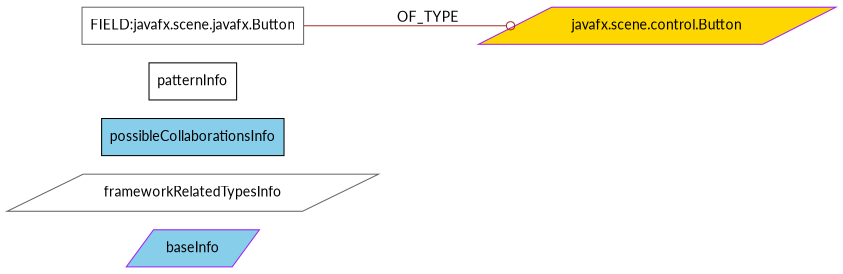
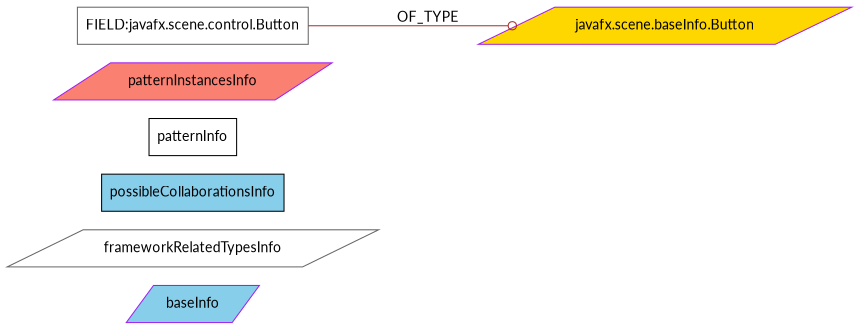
  digraph {
    rankdir=LR
    fontname=Lato
    node [style=filled fillcolor=white color=purple shape=parallelogram fontname=Lato]
    baseInfo [category=pattern graphId=291 isAnonymous=false possibleRelation=false fillcolor=skyblue]
    frameworkRelatedTypesInfo [color=gray40]
    possibleCollaborationsInfo [fillcolor=skyblue color=black shape=box]
    patternInfo [frequency=180.0 patternRootClient=null color=black shape=box]
-   n6 [isFrameworkType=false label="javafx.scene.control.Button" vertexType=FRAMEWORK_CLASS_TYPE fillcolor=gold]
-   n7 [isFrameworkType=false label="FIELD:javafx.scene.javafx.Button" shape=box vertexType=FIELD_DECLARATION color=gray40]
+   patternInstancesInfo [0="boltKrank-JChatter~/boltKrank-JChatter/JChatter-master/src/JChatter/ChatterServerUI.java~ChatterServerUI~2200" 1="amr390-SAT~/amr390-SAT/SAT-master/src/satcucharitas/SatMainViewController.java~SatMainViewController~1853" 10="yaw-javafx-jpa-crud~/yaw-javafx-jpa-crud/javafx-jpa-crud-master/src/main/java/br/com/yaw/jfx/ui/IncluirMercadoriaView.java~IncluirMercadoriaView~4872" 100="7thwheel-medaka-chan~/7thwheel-medaka-chan/medaka-chan-master/src/seventhwheel/pos/controller/SuppliersController.java~SuppliersController~23" 101="Edenm-BlackJack~/Edenm-BlackJack/BlackJack-master/src/View/LoginController.java~LoginController~403" 102="Technius-Starbound-Mod-Toolkit~/Technius-Starbound-Mod-Toolkit/Starbound-Mod-Toolkit-master/src/main/java/co/technius/starboundmodtoolkit/mod/assetpane/JsonAssetPane.java~JsonAssetPane~1442" 103="sebbafer-Sebanana~/sebbafer-Sebanana/Sebanana-master/src/sebanana/views/instellingenwin/InstellingenController.java~InstellingenController~4137" 104="dony1990-ProsDesktop~/dony1990-ProsDesktop/ProsDesktop-master/src/nicon/NiconDesktop/guifx/DesktopViewer/DesktopViewerController.java~DesktopViewerController~2537" 105="m2rtt-Poomine~/m2rtt-Poomine/Poomine-master/src/application/Main.java~Main~3508" 106="dony1990-ProsDesktop~/dony1990-ProsDesktop/ProsDesktop-master/src/nicon/NiconDesktop/guifx/Plugins/PluginsController.java~PluginsController~2568" 107="dinder-mufflin-igtv~/dinder-mufflin-igtv/igtv-master/GUI/src/com/igtv/ui/ImportController.java~ImportController~2481" 108="demibenari-cd-catalog~/demibenari-cd-catalog/cd-catalog-master/src/cd/catalog/EditCDDataController.java~EditCDDataController~2391" 109="sk44-javafx-mirroring-tool~/sk44-javafx-mirroring-tool/javafx-mirroring-tool-master/src/main/java/sk44/mirroringtool/MainWindowController.java~MainWindowController~4211" 11="dony1990-ProsDesktop~/dony1990-ProsDesktop/ProsDesktop-master/src/nicon/NiconDesktop/guifx/NiconImage/NiconImageFXMLController.java~NiconImageFXMLController~2548" 110="JoshuaHanrahan-DVDCollectionApp~/JoshuaHanrahan-DVDCollectionApp/DVDCollectionApp-master/src/dvdcollectionapp/view/DvdcollectionappfxmlController.java~DvdcollectionappfxmlController~728" 111="killjoy64-Scouting~/killjoy64-Scouting/Scouting-master/Robotics Scouting MatchList Creator/src/org/petoskeypaladins/scouting/matchlist/Controller.java~Controller~3460" 112="hock323-eventManager~/hock323-eventManager/EventManager-master/src/eventManager/controller/pokerTournament/PrizesController.java~PrizesController~2951" 113="Daniel-Cristian-MusicPlayerStuff~/Daniel-Cristian-MusicPlayerStuff/MusicPlayerStuff-master/src/Controllers/VimMainController.java~VimMainController~314" 114="mouradsaadi-LO23-IHM~/mouradsaadi-LO23-IHM/LO23-IHM-master/Sudoku-IHM/src/sudoko/ihm/vue/LoginController.java~LoginController~3659" 115="7thwheel-medaka-chan~/7thwheel-medaka-chan/medaka-chan-master/src/seventhwheel/pos/controller/RegisterItemController.java~RegisterItemController~16" 116="Technius-Starbound-Mod-Toolkit~/Technius-Starbound-Mod-Toolkit/Starbound-Mod-Toolkit-master/src/main/java/co/technius/starboundmodtoolkit/ModCreateDialog.java~ModCreateDialog~1412" 117="sushkrish-CityLife~/sushkrish-CityLife/CityLife-master/src/view/SelectWork.java~SelectWork~4347" 118="ICastro17-ProjectChatJava~/ICastro17-ProjectChatJava/ProjectChatJava-master/src/cliente/gui/TelaChatController.java~TelaChatController~532" 119="Daniel-Cristian-MusicPlayerStuff~/Daniel-Cristian-MusicPlayerStuff/MusicPlayerStuff-master/src/Controllers/MusicVimController.java~MusicVimController~318" 12="joelburget-miftiwac~/joelburget-miftiwac/miftiwac-master/src/Dynamic_page.java~Dynamic_page~3333" 120="walker-clint-AIProj3~/walker-clint-AIProj3/AIProj3-master/src/application/StartScreenController.java~StartScreenController~4709" 121="RomeoGolf-BC~/RomeoGolf-BC/BC-master/src/romeogolf/bc/MainController.java~MainController~1142" 122="Geekly-fieldmarshalfx~/Geekly-fieldmarshalfx/fieldmarshalfx-master/src/net/geeklythings/fm/ui/fxml/LoadTournamentDialogController.java~LoadTournamentDialogController~500" 123="stoeffu-LotterySystem~/stoeffu-LotterySystem/LotterySystem-master/src/gui/Controller.java~Controller~4315" 124="making-todo-tsa~/making-todo-tsa/todo-tsa-master/todo-fx/src/main/java/todo/app/TodoController.java~TodoController~3522" 125="demibenari-cd-catalog~/demibenari-cd-catalog/cd-catalog-master/src/cd/catalog/EditCDFormController.java~EditCDFormController~2395" 126="nielsmaneschijn-8bit~/nielsmaneschijn-8bit/8bit-master/src/net/maneschijn/bleep/core/MathFX.java~MathFX~3756" 127="Jamakasi-JMCLauncherFX~/Jamakasi-JMCLauncherFX/JMCLauncherFX-master/src/jmclauncherfx/OptionsWindowController.java~OptionsWindowController~610" 128="dodaio-SoftwareBlack21G~/dodaio-SoftwareBlack21G/SoftwareBlack21G-master/Blackjack/src/Viewer/MainGamev2Controller.java~MainGamev2Controller~2521" 129="warpcorebreach-AAH~/warpcorebreach-AAH/AAH-master/AAH/src/aah/AptAllottedController.java~AptAllottedController~4724" 13="BryceLawrence-Tableiness~/BryceLawrence-Tableiness/Tableiness-master/src/truthtablegenerator/GUI.java~GUI~179" 130="soonzsoonz-QuickFoot~/soonzsoonz-QuickFoot/QuickFoot-master/src/application/FXMLAdoptionController.java~FXMLAdoptionController~4247" 131="Edenm-BlackJack~/Edenm-BlackJack/BlackJack-master/src/View/TableController.java~TableController~394" 132="bianconejo-CEFX~/bianconejo-CEFX/CEFX-master/src/cefx/CEAjouterRemiseController.java~CEAjouterRemiseController~2024" 133="warpcorebreach-AAH~/warpcorebreach-AAH/AAH-master/AAH/src/aah/MgrHomepageController.java~MgrHomepageController~4734" 134="mouradsaadi-LO23-IHM~/mouradsaadi-LO23-IHM/LO23-IHM-master/Sudoku-IHM/src/sudoko/ihm/vue/RegisterController.java~RegisterController~3662" 135="yamin-elmakis-IronDome2~/yamin-elmakis-IronDome2/IronDome2-master/IronDome2Client/src/WarClient.java~WarClient~4857" 136="weltensturm-milca~/weltensturm-milca/milca-master/src/milca/GUIController.java~GUIController~4745" 137="iloop-kiosk-KIOSK-Project~/iloop-kiosk-KIOSK-Project/KIOSK-Project-master/src/oit/iloop/kiosk/kiosk_examination/ExaminationMainController.java~ExaminationMainController~3122" 138="warpcorebreach-AAH~/warpcorebreach-AAH/AAH-master/AAH/src/aah/ResidentHomepageController.java~ResidentHomepageController~4715" 139="taylorthurlow-panda~/taylorthurlow-panda/panda-master/src/edu/TaylorThurlow/WindowMainController.java~WindowMainController~4508" 14="andersonolisilva-exemplo_jfx~/andersonolisilva-exemplo_jfx/exemplo_jfx-master/src/main/java/br/edu/unirn/avaliacaofx/FXMLLoginController.java~FXMLLoginController~1870" 140="novosga-painel-fx~/novosga-painel-fx/painel-fx-master/src/org/novosga/painel/client/ui/Controller.java~Controller~3787" 141="sushkrish-CityLife~/sushkrish-CityLife/CityLife-master/src/view/StartScene.java~StartScene~4318" 142="djapal-sfvchecker~/djapal-sfvchecker/sfvchecker-master/src/gr/djapal/sfv/SFVCheckerApplication.java~SFVCheckerApplication~2512" 143="mrempala-sp~/mrempala-sp/sp-master/src/application/VcProgramStart.java~VcProgramStart~3679" 144="prashker-KingsSGF~/prashker-KingsSGF/KingsSGF-master/src/uiSam/ConnectDialog.java~ConnectDialog~3937" 145="zvakanaka-bitbit~/zvakanaka-bitbit/bitbit-master/src/bitbit/BitBit.java~BitBit~4923" 146="SamuelSital-Tetris~/SamuelSital-Tetris/Tetris-master/src/application/MainScreenController.java~MainScreenController~1198" 147="geyrix57-Proyecto_1_Bases~/geyrix57-Proyecto_1_Bases/Proyecto_1_Bases-master/src/Control/ControlLog.java~ControlLog~2710" 148="Technius-Starbound-Mod-Toolkit~/Technius-Starbound-Mod-Toolkit/Starbound-Mod-Toolkit-master/src/main/java/co/technius/starboundmodtoolkit/mod/assetpane/RecipeAssetPane.java~RecipeAssetPane~1429" 149="ChrisWongAtCUHK-JavaFX~/ChrisWongAtCUHK-JavaFX/JavaFX-master/javaaboutcom/src/javafx/layouts/LayoutSizingAligning.java~LayoutSizingAligning~251" 15="Maxxa-MT-common~/Maxxa-MT-common/MT-common-master/src/cz/commons/example/animation/SimpleAnimationExamplecc.java~SimpleAnimationExamplecc~905" 150="VectorSoftworks-MediaRealmOfficial~/VectorSoftworks-MediaRealmOfficial/MediaRealmOfficial-master/src/net/vectorgaming/mediarealm/ui/controllers/ComponentController.java~ComponentController~1586" 151="Johnmalc-JavaFX~/Johnmalc-JavaFX/JavaFX-master/src/game/BallGameController.java~BallGameController~640" 152="amonker-Trans~/amonker-Trans/Trans-master/src/cn/jingyun/trans/FFmpegArgumentsManagerPane.java~FFmpegArgumentsManagerPane~1846" 153="Technius-Starbound-Mod-Toolkit~/Technius-Starbound-Mod-Toolkit/Starbound-Mod-Toolkit-master/src/main/java/co/technius/starboundmodtoolkit/utilui/Palette.java~Palette~1453" 154="warpcorebreach-AAH~/warpcorebreach-AAH/AAH-master/AAH/src/aah/ManMaintRequestController.java~ManMaintRequestController~4736" 155="amonker-Trans~/amonker-Trans/Trans-master/src/cn/jingyun/trans/PathSetPane.java~PathSetPane~1845" 156="Tsaru-Java-MP3-Visualizations~/Tsaru-Java-MP3-Visualizations/Java-MP3-Visualizations-master/mp3 Visualization/src/VisualizationInterface.java~VisualizationInterface~1511" 157="sandeepb-CiscoECG~/sandeepb-CiscoECG/CiscoECG-master/src/ciscoECGFrontend/MyController.java~MyController~4063" 158="cmd802-projectmain~/cmd802-projectmain/projectmain-master/GroupProject/src/topicpane/SHM.java~SHM~2292" 159="prashker-KingsSGF~/prashker-KingsSGF/KingsSGF-master/src/uiSam/BoardGameWindow.java~BoardGameWindow~3922" 16="iloop-kiosk-KIOSK-Project~/iloop-kiosk-KIOSK-Project/KIOSK-Project-master/src/oit/iloop/kiosk/test/MainApplicationController.java~MainApplicationController~3172" 160="if12b051-SWP_Paint~/if12b051-SWP_Paint/SWP_Paint-master/SWP_Paint/src/gui/MainController.java~MainController~3089" 161="warpcorebreach-AAH~/warpcorebreach-AAH/AAH-master/AAH/src/aah/AptAllotmentController.java~AptAllotmentController~4733" 162="antoniotorres-CAPOS~/antoniotorres-CAPOS/CAPOS-master/src/main/imprimirController.java~imprimirController~1880" 163="sushkrish-CityLife~/sushkrish-CityLife/CityLife-master/src/view/ItemView.java~ItemView~4322" 164="warpcorebreach-AAH~/warpcorebreach-AAH/AAH-master/AAH/src/aah/ApplicationFormController.java~ApplicationFormController~4737" 165="tgregerson-lc3~/tgregerson-lc3/lc3-master/LC3Sim/src/lc3sim/ui/UIFXMain.java~UIFXMain~4520" 166="bianconejo-CEFX~/bianconejo-CEFX/CEFX-master/src/cefx/CEPaiementAttenteController.java~CEPaiementAttenteController~2025" 167="warpcorebreach-AAH~/warpcorebreach-AAH/AAH-master/AAH/src/aah/AppReviewController.java~AppReviewController~4716" 168="Technius-Starbound-Mod-Toolkit~/Technius-Starbound-Mod-Toolkit/Starbound-Mod-Toolkit-master/src/main/java/co/technius/starboundmodtoolkit/NewAssetDialog.java~NewAssetDialog~1422" 169="Totenfluch-TPrivateChat-Client~/Totenfluch-TPrivateChat-Client/TPrivateChat-Client-master/TPvtChat-C/src/me/Totenfluch/pack/Main.java~Main~1483" 17="walker-clint-AIProj3~/walker-clint-AIProj3/AIProj3-master/src/application/GameBoardController.java~GameBoardController~4712" 170="weltensturm-milca~/weltensturm-milca/milca-master/src/milca/GUI.java~GUI~4747" 171="Jamakasi-JMCLauncherFX~/Jamakasi-JMCLauncherFX/JMCLauncherFX-master/src/jmclauncherfx/MainFormController.java~MainFormController~612" 172="LichuanLu-ShunUI-FX~/LichuanLu-ShunUI-FX/ShunUI-FX-master/src/dialog/Dialog.java~Dialog~787" 173="NirmalL-Shark~/NirmalL-Shark/Shark-master/src/Controller.java~Controller~1009" 174="mathiasj33-VocLearn~/mathiasj33-VocLearn/VocLearn-master/src/net/softwarepage/voclearn/code/Gui.java~Gui~3576" 175="crosswords-testEnvironment~/crosswords-testEnvironment/testEnvironment-master/src/GUI/MainController.java~MainController~2315" 176="tarchan-ClipFX~/tarchan-ClipFX/ClipFX-master/src/com/mac/tarchan/clipfx/URLBoxController.java~URLBoxController~4464" 177="josesoler7-agendavital~/josesoler7-agendavital/agendavital-master/src/agendavital/vista/FXMLLoginController.java~FXMLLoginController~3381" 178="FloconDeNeige-Programme-Cyprien~/FloconDeNeige-Programme-Cyprien/Programme-Cyprien-master/CYPRIEN/src/name/antonsmirnov/javafx/dialog/Dialog.java~Dialog~474" 179="aferrandoa-valenciasprints~/aferrandoa-valenciasprints/valenciasprints-master/src/controllers/MainController.java~MainController~1711" 18="bianconejo-CEFX~/bianconejo-CEFX/CEFX-master/src/cefx/CECommandeController.java~CECommandeController~2084" 19="diogocs1-FPessoais~/diogocs1-FPessoais/FPessoais-master/FinancasPessoais/src/app/controllers/CadastroContaController.java~CadastroContaController~2503" 2="tarchan-ClipFX~/tarchan-ClipFX/ClipFX-master/src/com/mac/tarchan/clipfx/ClipFXController.java~ClipFXController~4467" 20="bianconejo-CEFX~/bianconejo-CEFX/CEFX-master/src/cefx/LoginController.java~LoginController~2051" 21="Technius-Starbound-Mod-Toolkit~/Technius-Starbound-Mod-Toolkit/Starbound-Mod-Toolkit-master/src/main/java/co/technius/starboundmodtoolkit/utilui/TextInputDialog.java~TextInputDialog~1451" 22="amonker-AmonkerFX~/amonker-AmonkerFX/AmonkerFX-master/src/cn/jingyun/javafx/amonker/ui/AmonkerUIApplication.java~AmonkerUIApplication~1831" 23="dony1990-ProsDesktop~/dony1990-ProsDesktop/ProsDesktop-master/src/nicon/NiconDesktop/guifx/NiconNavigator/NavegadorController.java~NavegadorController~2563" 24="fieryphoenix-screen-caster~/fieryphoenix-screen-caster/screen-caster-master/ScreenCaster/src/by/bsuir/zuyeu/controller/ConnectController.java~ConnectController~2678" 25="taipeiben-DateTimePicker~/taipeiben-DateTimePicker/DateTimePicker-master/src/main/java/com/browniebytes/javafx/control/DateTimePickerPopup.java~DateTimePickerPopup~4456" 26="sushkrish-CityLife~/sushkrish-CityLife/CityLife-master/src/view/SelectHome.java~SelectHome~4329" 27="warpcorebreach-AAH~/warpcorebreach-AAH/AAH-master/AAH/src/aah/RentPaymentController.java~RentPaymentController~4732" 28="svadlamudi-GaussJordanElimination~/svadlamudi-GaussJordanElimination/GaussJordanElimination-master/src/gauss/jordan/elimination/MainController.java~MainController~4396" 29="ajithkp560-quizmaster~/ajithkp560-quizmaster/quizmaster-master/QuizProgram_SRC/QuizProgram/src/quizprogram/SampleController.java~SampleController~1753" 3="iloop-kiosk-KIOSK-Project~/iloop-kiosk-KIOSK-Project/KIOSK-Project-master/src/oit/iloop/kiosk/kiosk_main/KioskMainController.java~KioskMainController~3135" 30="bianconejo-CEFX~/bianconejo-CEFX/CEFX-master/src/cefx/CEAjouterTypeLotController.java~CEAjouterTypeLotController~2052" 31="szabel01-kontenery~/szabel01-kontenery/kontenery-master/src/main/java/pl/p/lodz/container/controller/FXMLController.java~FXMLController~4418" 32="Cslice-Province~/Cslice-Province/Province-master/ProvincialMiner/src/Provincial_Miner/Gui2.java~Gui2~260" 33="matanghuy-SPCA~/matanghuy-SPCA/SPCA-master/SPCA/src/controllers/TransController.java~TransController~3572" 34="Technius-Starbound-Mod-Toolkit~/Technius-Starbound-Mod-Toolkit/Starbound-Mod-Toolkit-master/src/main/java/co/technius/starboundmodtoolkit/JsonPane.java~JsonPane~1419" 35="idzik-Application-RCS~/idzik-Application-RCS/Application-RCS-master/RcsApplication/src/application/StartApplications.java~StartApplications~3069" 36="prashker-KingsSGF~/prashker-KingsSGF/KingsSGF-master/src/uiSam/FighterView.java~FighterView~3912" 37="gleba-cppoints~/gleba-cppoints/cppoints-master/src/cpapp/view/ReadFormController.java~ReadFormController~2757" 38="ireardon-cs32-final~/ireardon-cs32-final/cs32-final-master/src/edu/brown/cs32/final_group/fx/AdvancedMenu.java~AdvancedMenu~3207" 39="gheidorn-cacheboard~/gheidorn-cacheboard/cacheboard-master/src/cacheboard/scene/ScreenXController.java~ScreenXController~2729" 4="warpcorebreach-AAH~/warpcorebreach-AAH/AAH-master/AAH/src/aah/LoginController.java~LoginController~4731" 40="borissuska-csv-tools~/borissuska-csv-tools/csv-tools-master/src/main/java/sk/suska/csv_tools/ui/FormController.java~FormController~2203" 41="giatuyentiensinh-Project1~/giatuyentiensinh-Project1/Project1-master/Project1/src/control/DetailController.java~DetailController~2730" 42="candybibby-Snake~/candybibby-Snake/Snake-master/src/graphicsJavaFX/Controller.java~Controller~2239" 43="jperedadnr-Game2048HOL~/jperedadnr-Game2048HOL/Game2048HOL-master/src/org/hol/game2048/Board.java~Board~3394" 44="sushkrish-CityLife~/sushkrish-CityLife/CityLife-master/src/view/MarketView.java~MarketView~4333" 45="amonker-Trans~/amonker-Trans/Trans-master/src/cn/jingyun/trans/Project.java~Project~1849" 46="svadlamudi-GaussJordanElimination~/svadlamudi-GaussJordanElimination/GaussJordanElimination-master/src/gauss/jordan/elimination/CloseController.java~CloseController~4388" 47="JCake-CoupGameProgram~/JCake-CoupGameProgram/CoupGameProgram-master/src/game/remote/PlayerUi.java~PlayerUi~579" 48="amonker-Trans~/amonker-Trans/Trans-master/src/cn/jingyun/trans/MainPane.java~MainPane~1847" 49="7thwheel-medaka-chan~/7thwheel-medaka-chan/medaka-chan-master/src/seventhwheel/pos/controller/PosController.java~PosController~30" 5="walker-clint-AIProj3~/walker-clint-AIProj3/AIProj3-master/src/application/MessageBoxController.java~MessageBoxController~4710" 50="sergiohpl-PMS~/sergiohpl-PMS/PMS-master/IssueTrackingLite/src/issuetrackinglite/IssueTrackingLiteController.java~IssueTrackingLiteController~4152" 51="santi-gonzalez-javafx-tutos~/santi-gonzalez-javafx-tutos/javafx-tutos-master/IssueTrackingLite/src/issuetrackinglite/IssueTrackingLiteController.java~IssueTrackingLiteController~4083" 52="cmd802-projectmain~/cmd802-projectmain/projectmain-master/GroupProject/src/submenu/PhysicsSubmenu.java~PhysicsSubmenu~2288" 53="Fisiu-skontrumFx~/Fisiu-skontrumFx/skontrumFx-master/skontrumFxApp/src/application/SkontrumController.java~SkontrumController~457" 54="hock323-eventManager~/hock323-eventManager/EventManager-master/src/eventManager/controller/pokerTournament/TournamentController.java~TournamentController~3009" 55="Seraphiana-SecretaryProblemSimulator~/Seraphiana-SecretaryProblemSimulator/SecretaryProblemSimulator-master/src/main/Java/GUI/GUIController.java~GUIController~1202" 56="yaw-javafx-jpa-crud~/yaw-javafx-jpa-crud/javafx-jpa-crud-master/src/main/java/br/com/yaw/jfx/ui/BuscarMercadoriaView.java~BuscarMercadoriaView~4884" 57="MasterGlaISTIC-aocproject~/MasterGlaISTIC-aocproject/aocproject-master/metronome/src/main/java/fr/istic/aocproject/ihm/IHMController.java~IHMController~898" 58="pedrodonte-genjeefx~/pedrodonte-genjeefx/genjeefx-master/GenJeeFx/src/main/java/generar/ui/PanelPreviCodigo.java~PanelPreviCodigo~3849" 59="Maxxa-MT-common~/Maxxa-MT-common/MT-common-master/src/cz/commons/example/animation/SimpleAnimationExample.java~SimpleAnimationExample~908" 6="brunoborges-fx2048~/brunoborges-fx2048/fx2048-master/src/game2048/Board.java~Board~2229" 60="demibenari-cd-catalog~/demibenari-cd-catalog/cd-catalog-master/src/cd/catalog/MainFormController.java~MainFormController~2392" 61="GalKarp-Advanced-Java-course-final-project-GUI-part~/GalKarp-Advanced-Java-course-final-project-GUI-part/Advanced-Java-course-final-project-GUI-part-master/Java-Missle/src/view/Launchertab.java~Launchertab~493" 62="atsticks-FXOne~/atsticks-FXOne/FXOne-master/org.fxone/fxone-ui/src/main/java/org/fxone/ui/rt/nav/ViewNavigationToolbar.java~ViewNavigationToolbar~1960" 63="Technius-Starbound-Mod-Toolkit~/Technius-Starbound-Mod-Toolkit/Starbound-Mod-Toolkit-master/src/main/java/co/technius/starboundmodtoolkit/AssetListPane.java~AssetListPane~1415" 64="yaw-javafx-jpa-crud~/yaw-javafx-jpa-crud/javafx-jpa-crud-master/src/main/java/br/com/yaw/jfx/ui/Dialog.java~Dialog~4875" 65="reginaldolopes-estudo-javafx~/reginaldolopes-estudo-javafx/estudo-javafx-master/FormularioLogin/src/com/reginaldolopes/estudojavfx/LoginApp.java~LoginApp~4012" 66="Dahwar-Calculator~/Dahwar-Calculator/Calculator-master/src/fr/alsace/lacroix/calculator/SampleController.java~SampleController~308" 67="a-r-t-e-k-FindNumberFxml~/a-r-t-e-k-FindNumberFxml/FindNumberFxml-master/src/pl/zdzymira/findnumberfxml/view/game/GamePresenter.java~GamePresenter~1657" 68="bjornbil-reservatie~/bjornbil-reservatie/reservatie-master/ReservatieKommaFinal/src/be/khleuven/bjornbillen/controller/MainController.java~MainController~2178" 69="mrempala-sp~/mrempala-sp/sp-master/src/application/VcSetupSquibGroups.java~VcSetupSquibGroups~3676" 7="RUAN0007-FastestPathSimulator~/RUAN0007-FastestPathSimulator/FastestPathSimulator-master/FastPathSimulator/src/application/FastestPathSimulatorController.java~FastestPathSimulatorController~1116" 70="didygo-gce-display~/didygo-gce-display/gce-display-master/src/proto1/DashBoard.java~DashBoard~2407" 71="mrempala-sp~/mrempala-sp/sp-master/src/application/VcSequencePreview.java~VcSequencePreview~3683" 72="Technius-Starbound-Mod-Toolkit~/Technius-Starbound-Mod-Toolkit/Starbound-Mod-Toolkit-master/src/main/java/co/technius/starboundmodtoolkit/utilui/SwappableNodePane.java~SwappableNodePane~1458" 73="brunoborges-fx2048~/brunoborges-fx2048/fx2048-master/src/game2048/Board.java~Overlay~2230" 74="ICastro17-ProjectChatJava~/ICastro17-ProjectChatJava/ProjectChatJava-master/src/telaLogin/gui/TelaLoginController.java~TelaLoginController~536" 75="warpcorebreach-AAH~/warpcorebreach-AAH/AAH-master/AAH/src/aah/ReminderController.java~ReminderController~4719" 76="DOOOOOM-jmpd-shared~/DOOOOOM-jmpd-shared/jmpd-shared-master/src/dooooom/jmpd/client/gui/javafx/MainViewController.java~MainViewController~294" 77="empollondefisica-PlanetGame~/empollondefisica-PlanetGame/PlanetGame-master/src/planetGame/MainMenuScene.java~MainMenuScene~2640" 78="mouradsaadi-LO23-IHM~/mouradsaadi-LO23-IHM/LO23-IHM-master/Sudoku-IHM/src/sudoko/ihm/vue/FXMLDocumentController.java~FXMLDocumentController~3651" 79="a1153tm-FXProtoType~/a1153tm-FXProtoType/FXProtoType-master/src/prototype/CommandButtonsController.java~CommandButtonsController~1662" 8="bianconejo-CEFX~/bianconejo-CEFX/CEFX-master/src/cefx/CEGestionRemisesController.java~CEGestionRemisesController~2018" 80="markosankovic-CP1401901_BUCKeUSBAccessory~/markosankovic-CP1401901_BUCKeUSBAccessory/CP1401901_BUCKeUSBAccessory-master/src/main/java/com/synapticon/buckeusbaccessory/FXMLController.java~FXMLController~3534" 81="diogocs1-FPessoais~/diogocs1-FPessoais/FPessoais-master/FinancasPessoais/src/app/controllers/PagtoController.java~PagtoController~2501" 82="skrb-SimplePresenter~/skrb-SimplePresenter/SimplePresenter-master/src/contents/page3.java~page3~4232" 83="t-kensuke-Java8~/t-kensuke-Java8/Java8-master/src/main/java/clock/PropertyDialog.java~PropertyDialog~4448" 84="sk44-javafx-gallery~/sk44-javafx-gallery/javafx-gallery-master/src/main/java/sk44/jfxgallery/controllers/ImageWindowController.java~ImageWindowController~4195" 85="jesuino-crud-frameworks~/jesuino-crud-frameworks/crud-frameworks-master/crud-frameworks-client-javafx/src/main/java/org/jugvale/crudframeworks/client/presentation/CrudframeworksPresenter.java~CrudframeworksPresenter~3311" 86="diogocs1-FPessoais~/diogocs1-FPessoais/FPessoais-master/FinancasPessoais/src/app/controllers/CadastroDespesaController.java~CadastroDespesaController~2506" 87="jasonwr-jhuep_ent_web_dev~/jasonwr-jhuep_ent_web_dev/jhuep_ent_web_dev-master/src/hw6/main/WebBuyer.java~WebBuyer~3282" 88="wwtg99-POMA~/wwtg99-POMA/POMA-master/src/cn/edu/suda/gui/InputFrameController.java~InputFrameController~4812" 89="iloop-kiosk-KIOSK-Project~/iloop-kiosk-KIOSK-Project/KIOSK-Project-master/src/oit/iloop/kiosk/kiosk_schoolmap/CampusMapMainController.java~CampusMapMainController~3149" 9="dony1990-ProsDesktop~/dony1990-ProsDesktop/ProsDesktop-master/src/nicon/NiconDesktop/guifx/Wall/WallController.java~WallController~2571" 90="henrik-bak-scbuildplanner~/henrik-bak-scbuildplanner/scbuildplanner-master/src/main/java/com/ezzored/starcraftbuildplanner/controller/MainWindowController.java~MainWindowController~2923" 91="JCake-CoupGameProgram~/JCake-CoupGameProgram/CoupGameProgram-master/src/game/ui/javafx/IndividualPlayer.java~IndividualPlayer~596" 92="bianconejo-CEFX~/bianconejo-CEFX/CEFX-master/src/cefx/CEPrincipalController.java~CEPrincipalController~2114" 93="PatrickOtt-ReservationManager~/PatrickOtt-ReservationManager/ReservationManager-master/src/main/java/de/professional_webworkx/reservationmanager/controller/MainController.java~MainController~1080" 94="HioLeong-DrawApp~/HioLeong-DrawApp/DrawApp-master/src/main/java/comp2013/hleong/drawapp/MainWindow.java~MainWindow~529" 95="JustinAarden-C2J-Stamboom~/JustinAarden-C2J-Stamboom/C2J-Stamboom-master/src/stamboom/gui/StamboomFXController.java~StamboomFXController~734" 96="diogocs1-FPessoais~/diogocs1-FPessoais/FPessoais-master/FinancasPessoais/src/app/controllers/HomeController.java~HomeController~2490" 97="Johnmalc-JavaFX~/Johnmalc-JavaFX/JavaFX-master/src/game/SingleClassNoXmlBallGame.java~SingleClassNoXmlBallGame~649" 98="ChrisWongAtCUHK-JavaFX~/ChrisWongAtCUHK-JavaFX/JavaFX-master/IssueTrackingLite/src/issuetrackinglite/IssueTrackingLiteController.java~IssueTrackingLiteController~240" 99="Digital87-GUS-Teryt-Parser~/Digital87-GUS-Teryt-Parser/GUS-Teryt-Parser-master/src/main/java/net/kados/gtp/app/controllers/modules/FormController.java~FormController~381" fillcolor=salmon]
+   n6 [isFrameworkType=false label="javafx.scene.baseInfo.Button" vertexType=FRAMEWORK_CLASS_TYPE fillcolor=gold]
+   n7 [isFrameworkType=false label="FIELD:javafx.scene.control.Button" shape=box vertexType=FIELD_DECLARATION color=gray40]
    n7 -> n6 [label=OF_TYPE color=brown arrowhead=odot fontname=Lato]
  }
